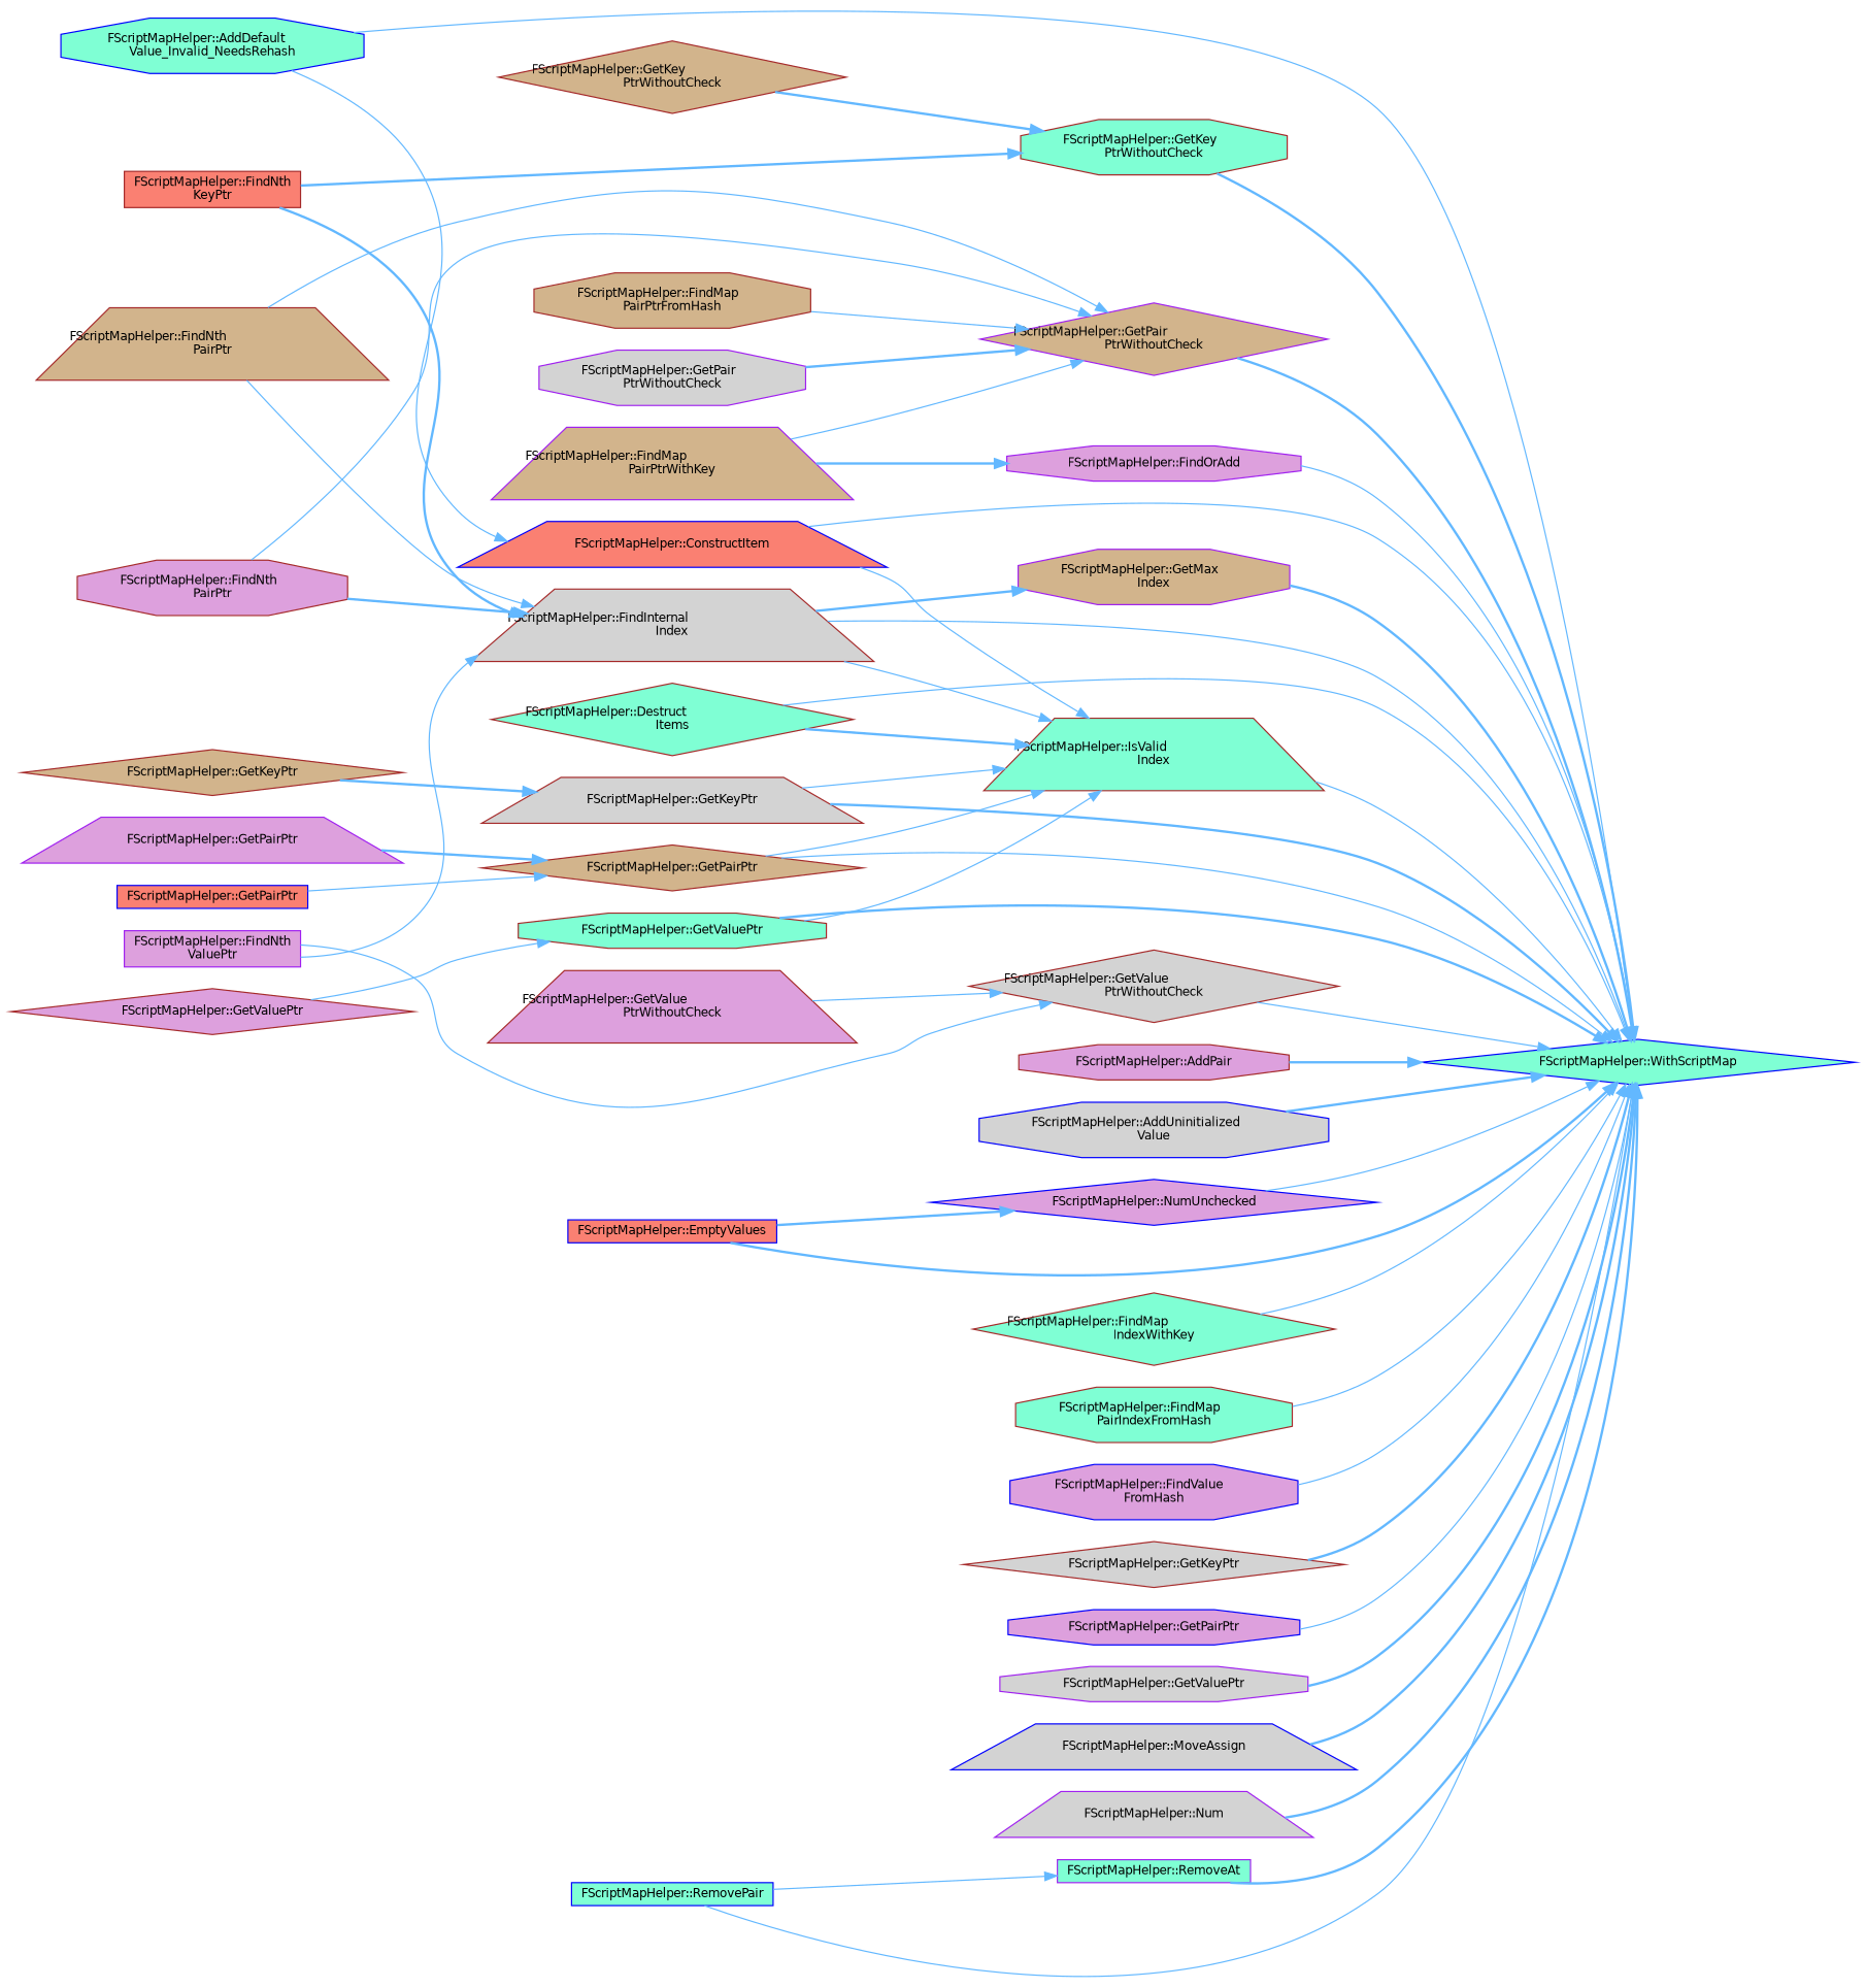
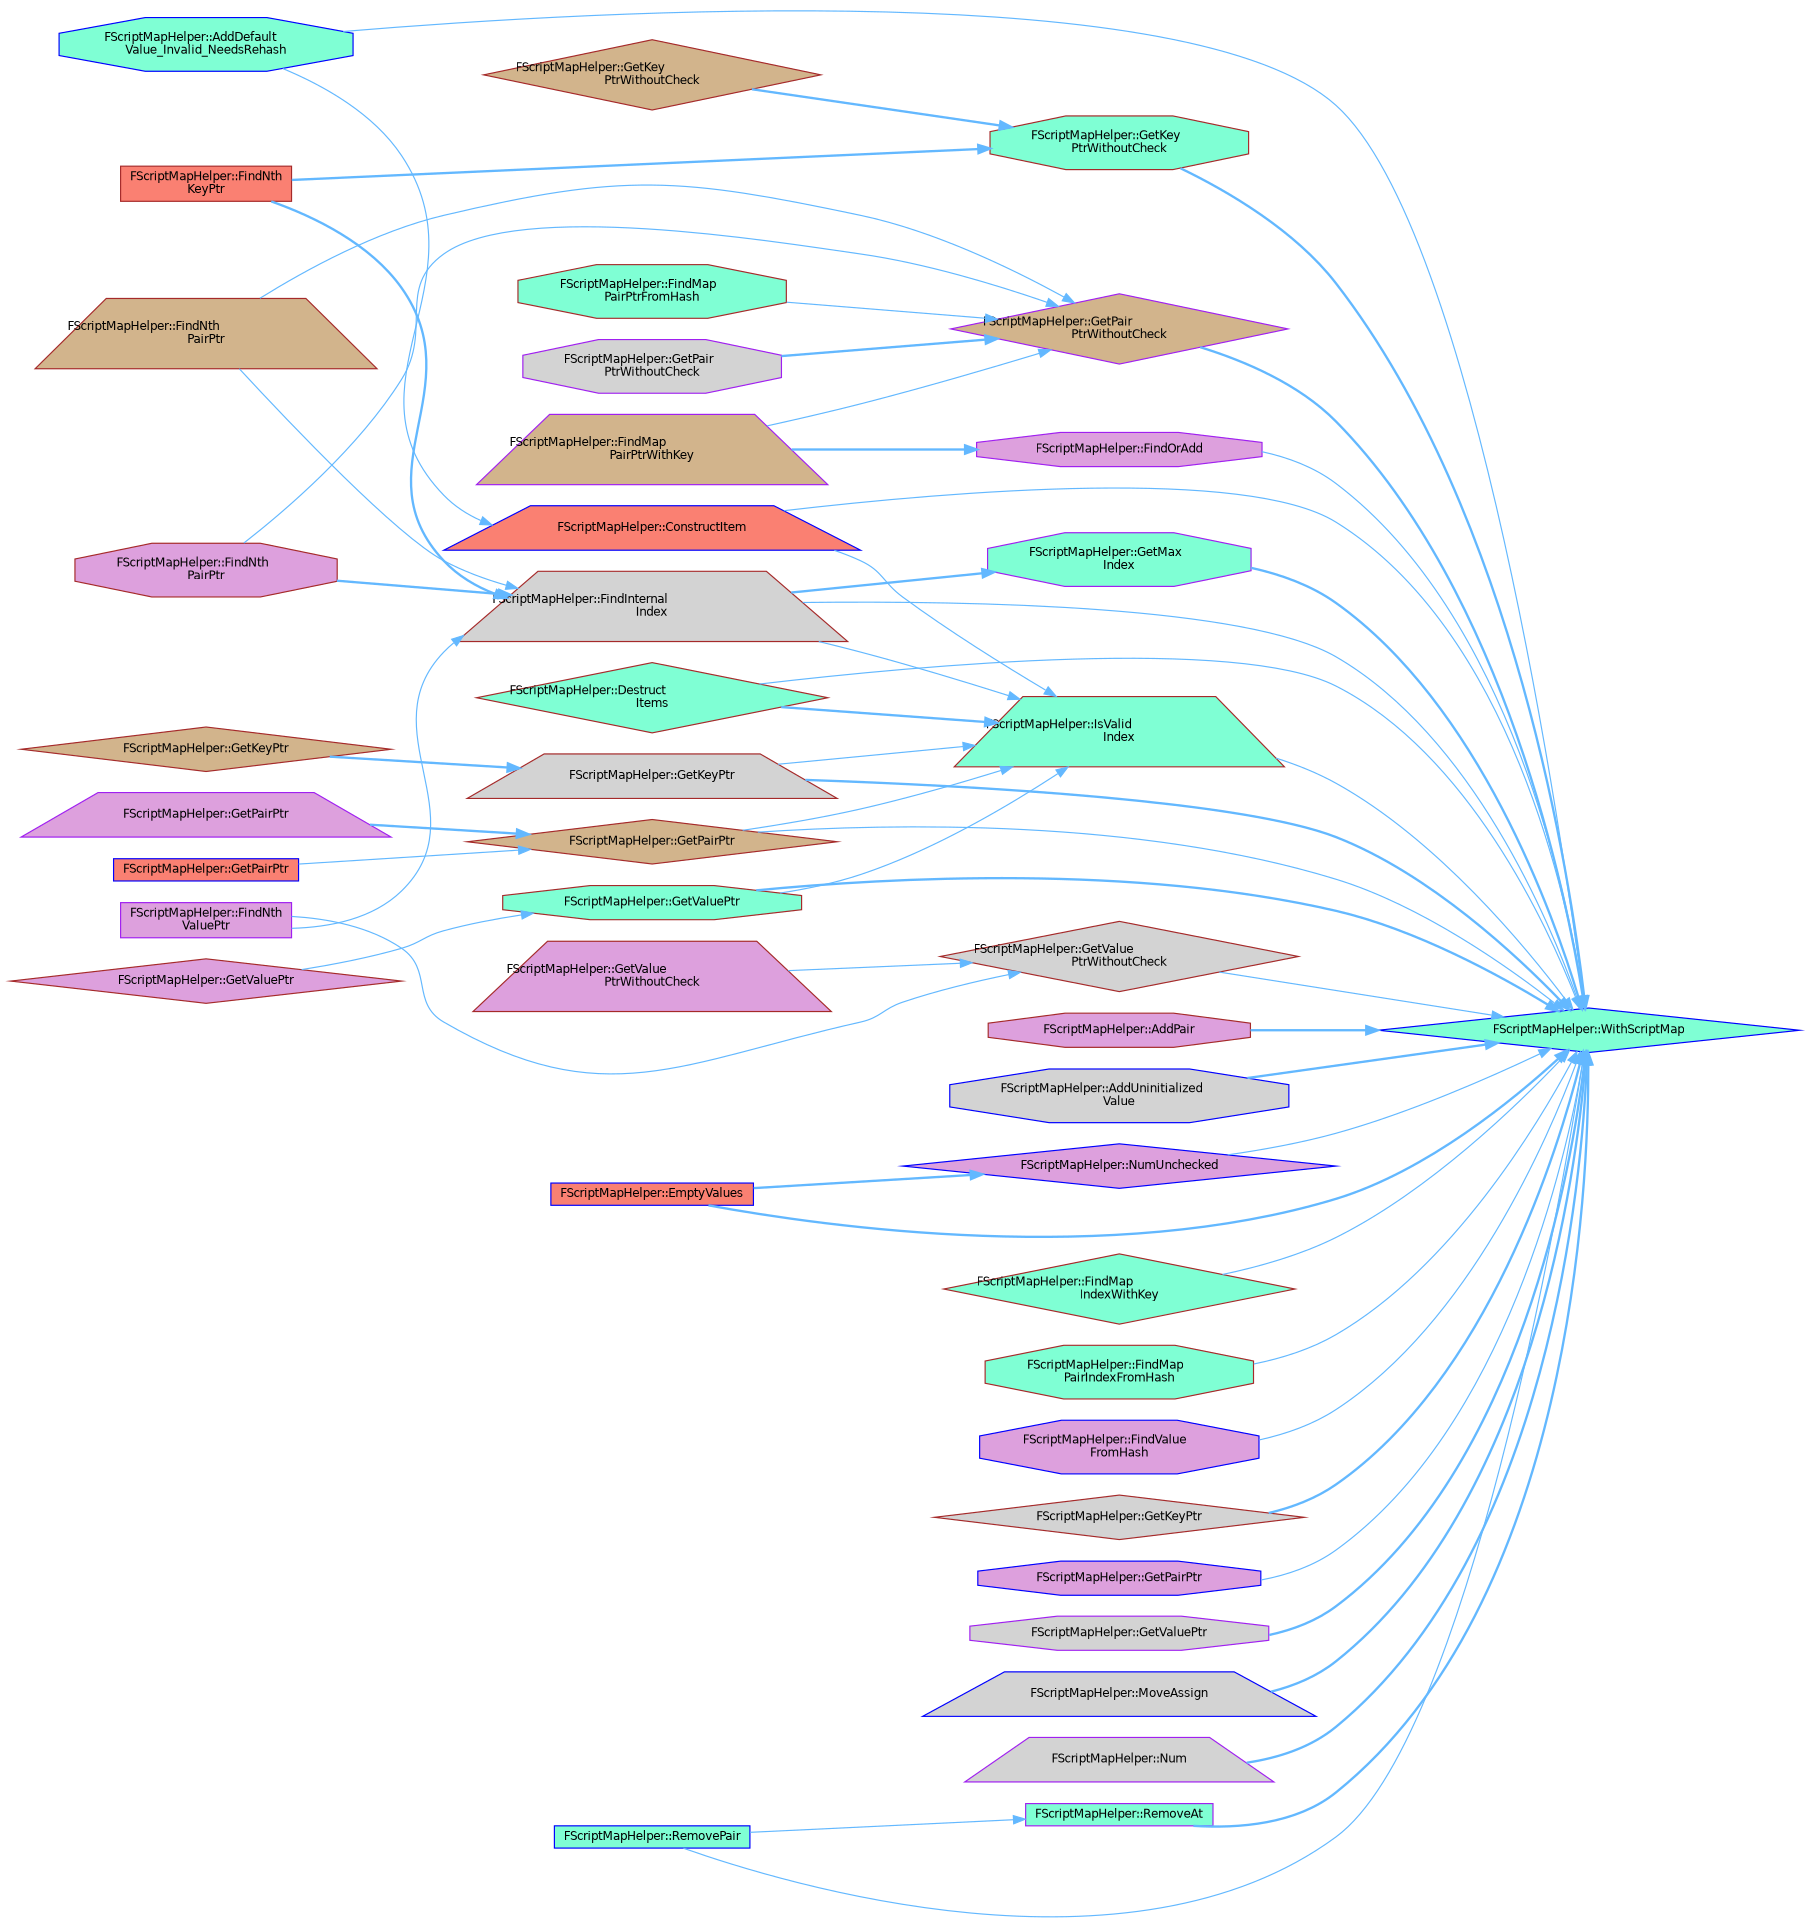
  digraph {
    rankdir=RL
    node [color=brown fillcolor=aquamarine fontname=Helvetica fontsize=10 shape=octagon style=filled]
    edge [color=steelblue1 dir=back fontname=Helvetica fontsize=10 labelfontname=Helvetica labelfontsize=10 style=solid]
    n1 [color=blue fontcolor=black height=0.2 label="FScriptMapHelper::WithScriptMap" shape=diamond width=0.4]
    n2 [color=blue height=0.2 label="FScriptMapHelper::AddDefault\lValue_Invalid_NeedsRehash" width=0.4]
    n3 [fillcolor=plum height=0.2 label="FScriptMapHelper::AddPair" width=0.4]
    n4 [color=blue fillcolor=lightgrey height=0.2 label="FScriptMapHelper::AddUninitialized\lValue" width=0.4]
    n5 [color=blue fillcolor=salmon height=0.2 label="FScriptMapHelper::ConstructItem" shape=trapezium width=0.4]
    n6 [height=0.2 label="FScriptMapHelper::Destruct\lItems" shape=diamond width=0.4]
    n7 [color=blue fillcolor=salmon height=0.2 label="FScriptMapHelper::EmptyValues" shape=box width=0.4]
    n8 [fillcolor=lightgrey height=0.2 label="FScriptMapHelper::FindInternal\lIndex" shape=trapezium width=0.4]
    n9 [height=0.2 label="FScriptMapHelper::FindMap\lIndexWithKey" shape=diamond width=0.4]
    n10 [height=0.2 label="FScriptMapHelper::FindMap\lPairIndexFromHash" width=0.4]
    n11 [color=purple fillcolor=plum height=0.2 label="FScriptMapHelper::FindOrAdd" width=0.4]
    n12 [color=blue fillcolor=plum height=0.2 label="FScriptMapHelper::FindValue\lFromHash" width=0.4]
    n13 [fillcolor=lightgrey height=0.2 label="FScriptMapHelper::GetKeyPtr" shape=diamond width=0.4]
    n14 [fillcolor=lightgrey height=0.2 label="FScriptMapHelper::GetKeyPtr" shape=trapezium width=0.4]
    n15 [height=0.2 label="FScriptMapHelper::GetKey\lPtrWithoutCheck" width=0.4]
-   n16 [color=purple fillcolor=tan height=0.2 label="FScriptMapHelper::GetMax\lIndex" width=0.4]
+   n16 [color=purple height=0.2 label="FScriptMapHelper::GetMax\lIndex" width=0.4]
    n17 [color=blue fillcolor=plum height=0.2 label="FScriptMapHelper::GetPairPtr" width=0.4]
    n18 [fillcolor=tan height=0.2 label="FScriptMapHelper::GetPairPtr" shape=diamond width=0.4]
    n19 [color=purple fillcolor=tan height=0.2 label="FScriptMapHelper::GetPair\lPtrWithoutCheck" shape=diamond width=0.4]
    n20 [color=purple fillcolor=lightgrey height=0.2 label="FScriptMapHelper::GetValuePtr" width=0.4]
    n21 [height=0.2 label="FScriptMapHelper::GetValuePtr" width=0.4]
    n22 [fillcolor=lightgrey height=0.2 label="FScriptMapHelper::GetValue\lPtrWithoutCheck" shape=diamond width=0.4]
    n23 [height=0.2 label="FScriptMapHelper::IsValid\lIndex" shape=trapezium width=0.4]
    n24 [color=blue fillcolor=lightgrey height=0.2 label="FScriptMapHelper::MoveAssign" shape=trapezium width=0.4]
    n25 [color=purple fillcolor=lightgrey height=0.2 label="FScriptMapHelper::Num" shape=trapezium width=0.4]
    n26 [color=blue fillcolor=plum height=0.2 label="FScriptMapHelper::NumUnchecked" shape=diamond width=0.4]
    n27 [color=purple height=0.2 label="FScriptMapHelper::RemoveAt" shape=box width=0.4]
    n28 [color=blue height=0.2 label="FScriptMapHelper::RemovePair" shape=box width=0.4]
    n29 [fillcolor=salmon height=0.2 label="FScriptMapHelper::FindNth\lKeyPtr" shape=box width=0.4]
    n30 [fillcolor=tan height=0.2 label="FScriptMapHelper::FindNth\lPairPtr" shape=trapezium width=0.4]
    n31 [fillcolor=plum height=0.2 label="FScriptMapHelper::FindNth\lPairPtr" width=0.4]
    n32 [color=purple fillcolor=plum height=0.2 label="FScriptMapHelper::FindNth\lValuePtr" shape=box width=0.4]
    n33 [color=purple fillcolor=tan height=0.2 label="FScriptMapHelper::FindMap\lPairPtrWithKey" shape=trapezium width=0.4]
    n34 [fillcolor=tan height=0.2 label="FScriptMapHelper::GetKeyPtr" shape=diamond width=0.4]
    n35 [fillcolor=tan height=0.2 label="FScriptMapHelper::GetKey\lPtrWithoutCheck" shape=diamond width=0.4]
    n36 [color=blue fillcolor=salmon height=0.2 label="FScriptMapHelper::GetPairPtr" shape=box width=0.4]
    n37 [color=purple fillcolor=plum height=0.2 label="FScriptMapHelper::GetPairPtr" shape=trapezium width=0.4]
-   n38 [fillcolor=tan height=0.2 label="FScriptMapHelper::FindMap\lPairPtrFromHash" width=0.4]
+   n38 [height=0.2 label="FScriptMapHelper::FindMap\lPairPtrFromHash" width=0.4]
    n39 [color=purple fillcolor=lightgrey height=0.2 label="FScriptMapHelper::GetPair\lPtrWithoutCheck" width=0.4]
    n40 [fillcolor=plum height=0.2 label="FScriptMapHelper::GetValuePtr" shape=diamond width=0.4]
    n41 [fillcolor=plum height=0.2 label="FScriptMapHelper::GetValue\lPtrWithoutCheck" shape=trapezium width=0.4]
    n1 -> n2
    n1 -> n3 [style=bold]
    n1 -> n4 [style=bold]
    n1 -> n5
    n1 -> n6
    n1 -> n7 [style=bold]
    n1 -> n8
    n1 -> n9
    n1 -> n10
    n1 -> n11
    n1 -> n12
    n1 -> n13 [style=bold]
    n1 -> n14 [style=bold]
    n1 -> n15 [style=bold]
    n1 -> n16 [style=bold]
    n1 -> n17
    n1 -> n18
    n1 -> n19 [style=bold]
    n1 -> n20 [style=bold]
    n1 -> n21 [style=bold]
    n1 -> n22
    n1 -> n23
    n1 -> n24 [style=bold]
    n1 -> n25 [style=bold]
    n1 -> n26
    n1 -> n27 [style=bold]
    n1 -> n28
    n5 -> n2
    n8 -> n29 [style=bold]
    n8 -> n30
    n8 -> n31 [style=bold]
    n8 -> n32
    n11 -> n33 [style=bold]
    n14 -> n34 [style=bold]
    n15 -> n29 [style=bold]
    n15 -> n35 [style=bold]
    n16 -> n8 [style=bold]
    n18 -> n36
    n18 -> n37 [style=bold]
    n19 -> n30
    n19 -> n31
    n19 -> n33
    n19 -> n38
    n19 -> n39 [style=bold]
    n21 -> n40
    n22 -> n32
    n22 -> n41
    n23 -> n5
    n23 -> n6 [style=bold]
    n23 -> n8
    n23 -> n14
    n23 -> n18
    n23 -> n21
    n26 -> n7 [style=bold]
    n27 -> n28
  }
